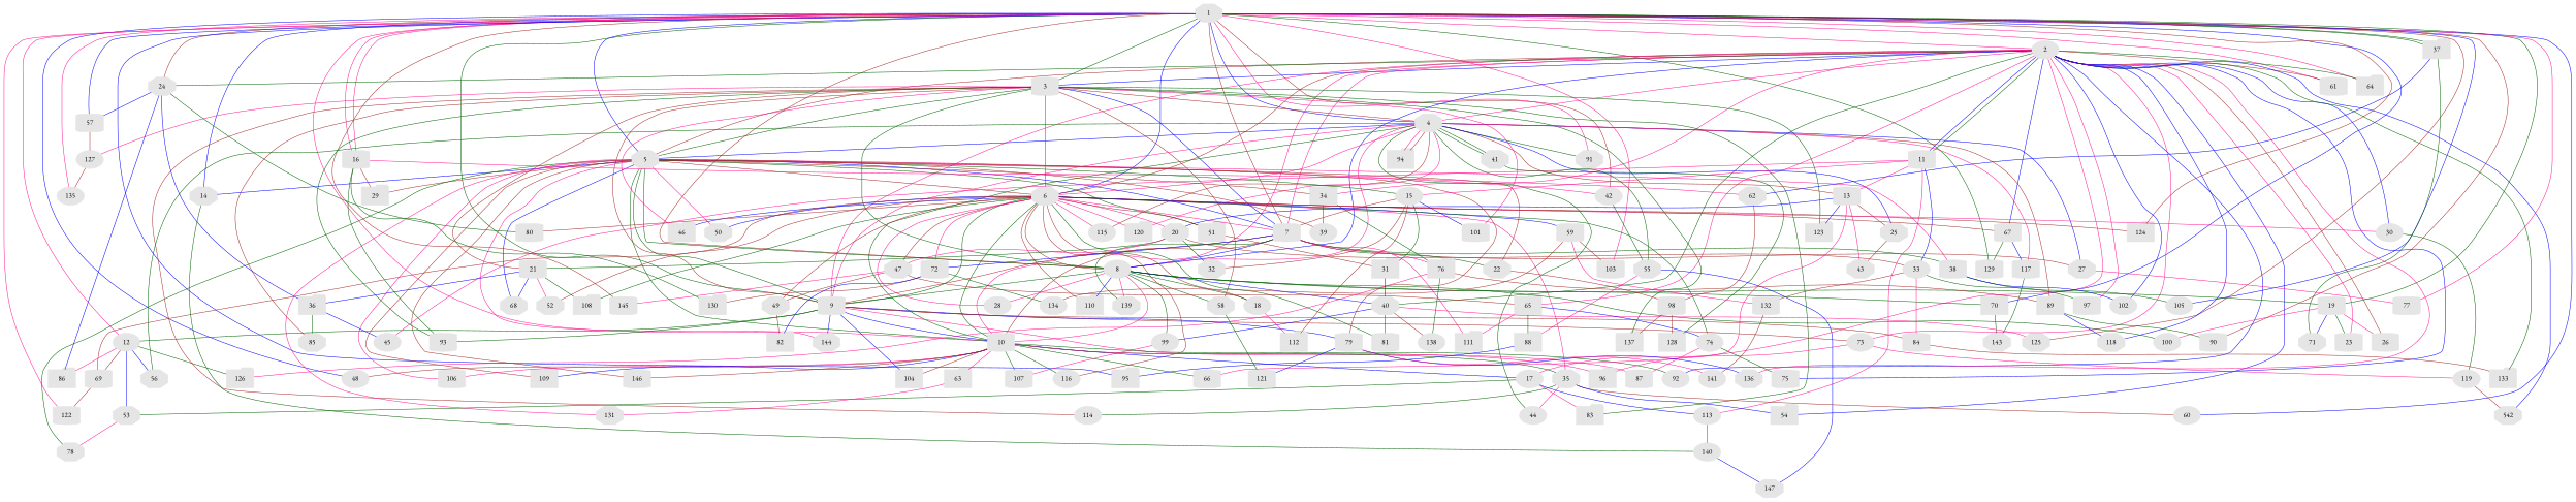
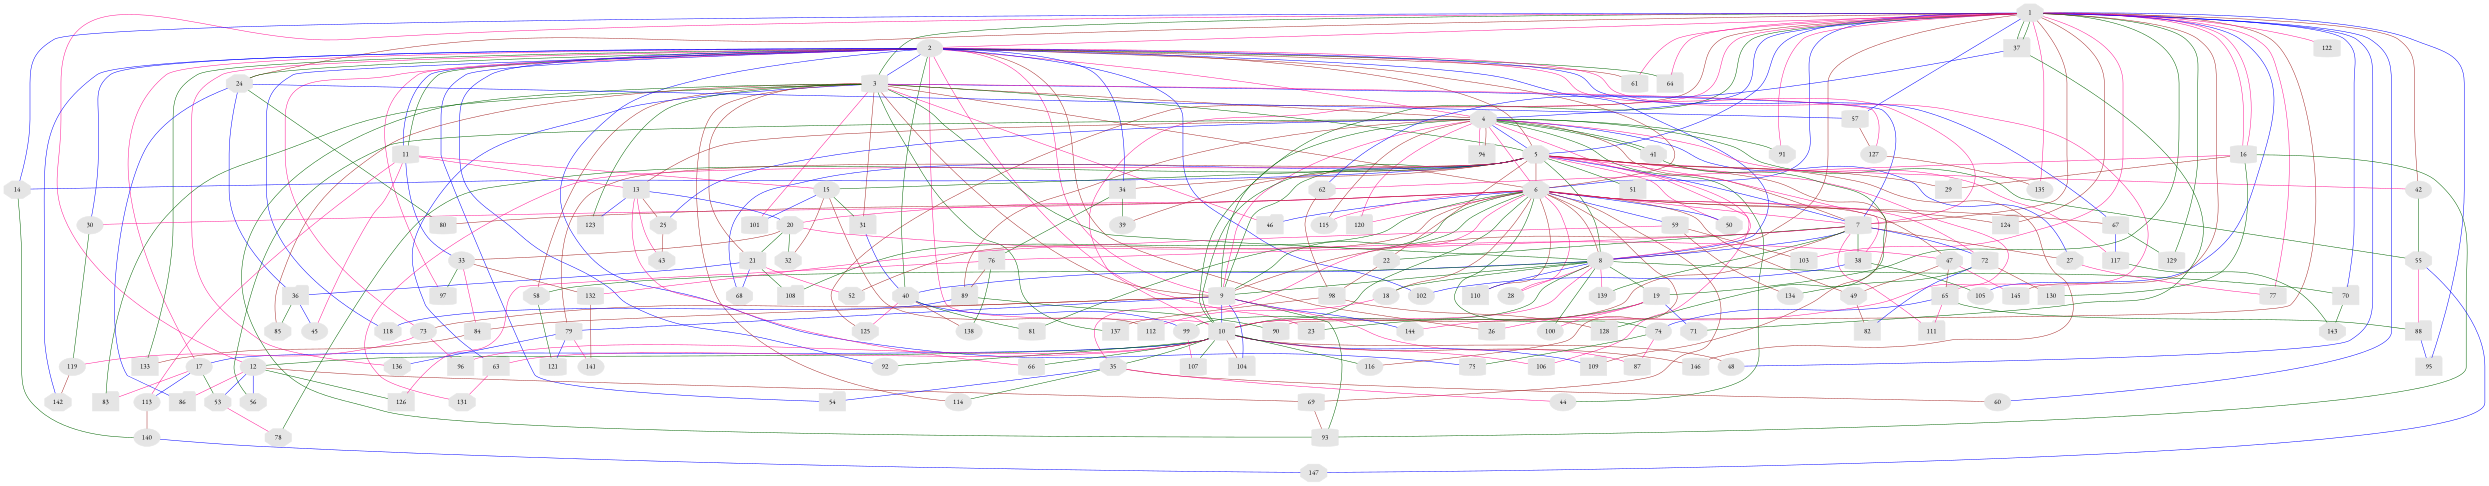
  graph {
    fontname="EB Garamond"
    node [color=gray90 fontname="EB Garamond" shape=cylinder style=filled]
    edge [color=deeppink fontname="EB Garamond"]
    1 [shape=octagon]
    2 [shape=ellipse]
    3
    4 [shape=octagon]
    5 [shape=octagon]
    6 [shape=octagon]
    7
    8 [shape=ellipse]
    9
    10
    12 [shape=ellipse]
    14 [shape=octagon]
    16
    19
    24 [shape=octagon]
    37 [shape=folder]
    42 [shape=ellipse]
    48 [shape=ellipse]
    57
    60 [shape=ellipse]
    61
    64 [shape=folder]
    70 [shape=folder]
    77
    90
    91 [shape=octagon]
    95 [shape=folder]
    103
    105 [shape=ellipse]
    122
    124 [shape=folder]
    125 [shape=octagon]
    129
    135 [shape=ellipse]
    145
    11
    17 [shape=ellipse]
    23
    26
    30 [shape=ellipse]
    34 [shape=folder]
    40 [shape=octagon]
    54 [shape=folder]
    65 [shape=folder]
    67
    73 [shape=ellipse]
    75
    92 [shape=ellipse]
    97
    102 [shape=ellipse]
    118 [shape=octagon]
    133 [shape=folder]
    136 [shape=octagon]
-   142 [shape=octagon label=542]
+   142 [shape=octagon]
    21
    31 [shape=folder]
    46 [shape=folder]
    58 [shape=octagon]
    63 [shape=folder]
    83 [shape=folder]
    85 [shape=octagon]
    101
    114 [shape=ellipse]
    123 [shape=folder]
    127 [shape=ellipse]
    137 [shape=folder]
    93
    13
    25 [shape=octagon]
    27 [shape=octagon]
    41 [shape=octagon]
    44 [shape=ellipse]
    55 [shape=octagon]
    56 [shape=octagon]
    89 [shape=folder]
    94 [shape=folder]
    115 [shape=ellipse]
    117
    120 [shape=folder]
    15 [shape=ellipse]
    22 [shape=octagon]
    29 [shape=folder]
    38
    39 [shape=ellipse]
    50 [shape=octagon]
    51 [shape=folder]
    68 [shape=octagon]
    78 [shape=octagon]
    79
    106
    109 [shape=folder]
    131 [shape=octagon]
    144 [shape=octagon]
    146
    18 [shape=ellipse]
    20 [shape=octagon]
    28 [shape=ellipse]
    35 [shape=octagon]
    47 [shape=octagon]
    49 [shape=octagon]
    52 [shape=octagon]
    59
    69
    72
    74 [shape=ellipse]
    80
    81
    108 [shape=folder]
    110 [shape=folder]
    116 [shape=ellipse]
    76 [shape=folder]
    111 [shape=folder]
    139 [shape=octagon]
    99 [shape=ellipse]
    100 [shape=ellipse]
    84
    87
    104 [shape=folder]
    66
    96 [shape=folder]
    107
    53 [shape=octagon]
    86 [shape=folder]
    126 [shape=folder]
    140 [shape=ellipse]
    62 [shape=octagon]
    130 [shape=folder]
    71 [shape=octagon]
    36 [shape=folder]
    143 [shape=octagon]
    33 [shape=ellipse]
    45 [shape=ellipse]
    113 [shape=ellipse]
    119 [shape=ellipse]
    138 [shape=ellipse]
    88 [shape=folder]
    121
    43 [shape=octagon]
    128 [shape=folder]
    147 [shape=octagon]
    32 [shape=octagon]
    112 [shape=folder]
    98
    141 [shape=ellipse]
    82 [shape=folder]
    132
    134 [shape=ellipse]
    1 -- 2
    1 -- 3 [color=darkgreen]
    1 -- 4 [color=blue]
    1 -- 5 [color=blue]
    1 -- 6 [color=blue]
    1 -- 7 [color=brown]
    1 -- 8 [color=brown]
    1 -- 9 [color=darkgreen]
    1 -- 10
    1 -- 12
    1 -- 14 [color=blue]
    1 -- 16
    1 -- 16
    1 -- 19 [color=darkgreen]
    1 -- 24 [color=brown]
    1 -- 37 [color=darkgreen]
    1 -- 37 [color=darkgreen]
    1 -- 42 [color=brown]
    1 -- 48 [color=blue]
    1 -- 57 [color=blue]
    1 -- 60 [color=blue]
    1 -- 61
    1 -- 64
    1 -- 70 [color=blue]
    1 -- 77
    1 -- 90 [color=brown]
    1 -- 91
    1 -- 95 [color=blue]
    1 -- 103
    1 -- 105 [color=blue]
    1 -- 122
    1 -- 124 [color=brown]
    1 -- 125 [color=brown]
    1 -- 129 [color=darkgreen]
    1 -- 135
    1 -- 145 [color=brown]
    2 -- 3 [color=blue]
    2 -- 4
    2 -- 5 [color=brown]
    2 -- 6 [color=brown]
    2 -- 7
    2 -- 8 [color=blue]
    2 -- 9
    2 -- 10
    2 -- 24 [color=darkgreen]
    2 -- 61 [color=brown]
    2 -- 64 [color=darkgreen]
    2 -- 11 [color=blue]
    2 -- 11 [color=darkgreen]
    2 -- 17
    2 -- 23
    2 -- 26 [color=brown]
    2 -- 30 [color=blue]
-   2 -- 34
+   2 -- 34 [color=blue]
    2 -- 40 [color=darkgreen]
    2 -- 54 [color=blue]
    2 -- 65
    2 -- 67 [color=blue]
    2 -- 73
    2 -- 75 [color=blue]
    2 -- 92 [color=blue]
    2 -- 97
    2 -- 102 [color=blue]
    2 -- 118 [color=blue]
    2 -- 133 [color=darkgreen]
    2 -- 136
    2 -- 142 [color=blue]
    3 -- 4 [color=brown]
    3 -- 5 [color=darkgreen]
    3 -- 6 [color=brown]
    3 -- 7 [color=blue]
    3 -- 8 [color=darkgreen]
    3 -- 9 [color=brown]
    3 -- 21 [color=brown]
-   51 -- 31 [color=brown]
+   3 -- 31 [color=brown]
    3 -- 46
    3 -- 58 [color=brown]
+   3 -- 63 [color=blue]
    3 -- 83 [color=darkgreen]
    3 -- 85 [color=brown]
    3 -- 101
    3 -- 114 [color=brown]
    3 -- 123 [color=darkgreen]
    3 -- 127
    3 -- 137 [color=darkgreen]
    3 -- 93 [color=darkgreen]
    4 -- 5 [color=blue]
    4 -- 6
-   15 -- 7 [color=brown]
+   4 -- 7 [color=brown]
    4 -- 8
    4 -- 9
    4 -- 10 [color=darkgreen]
    4 -- 91 [color=darkgreen]
    4 -- 13 [color=brown]
    4 -- 25 [color=blue]
    4 -- 27 [color=blue]
    4 -- 41 [color=darkgreen]
    4 -- 41 [color=darkgreen]
    4 -- 44 [color=darkgreen]
    4 -- 55 [color=darkgreen]
    4 -- 56 [color=darkgreen]
    4 -- 89 [color=brown]
    4 -- 94
    4 -- 94 [color=brown]
    4 -- 115 [color=brown]
    4 -- 117
    4 -- 120
    5 -- 6 [color=brown]
    5 -- 7 [color=blue]
    5 -- 8 [color=darkgreen]
    5 -- 9 [color=darkgreen]
    5 -- 10 [color=darkgreen]
    5 -- 14 [color=blue]
    5 -- 42
    5 -- 34 [color=brown]
    5 -- 15 [color=darkgreen]
    5 -- 22 [color=brown]
    5 -- 29 [color=brown]
    5 -- 38
    5 -- 39 [color=brown]
    5 -- 50
    5 -- 51 [color=darkgreen]
    5 -- 68 [color=blue]
    5 -- 78 [color=darkgreen]
    5 -- 79 [color=brown]
    5 -- 106
    5 -- 109 [color=brown]
    5 -- 131
    5 -- 144
    5 -- 146 [color=brown]
    6 -- 7
    6 -- 8 [color=brown]
    6 -- 9 [color=darkgreen]
    6 -- 10 [color=darkgreen]
    6 -- 124 [color=brown]
    6 -- 30
    6 -- 67 [color=brown]
    6 -- 46 [color=blue]
    6 -- 115
    6 -- 120
    6 -- 50 [color=blue]
-   6 -- 51 [color=brown]
    6 -- 18 [color=brown]
    6 -- 20
    6 -- 28
    6 -- 35
    6 -- 47 [color=brown]
    6 -- 49 [color=brown]
    6 -- 52 [color=brown]
    6 -- 59 [color=blue]
    6 -- 69 [color=brown]
    6 -- 72
    6 -- 74 [color=darkgreen]
    6 -- 80 [color=brown]
    6 -- 81 [color=darkgreen]
    6 -- 108 [color=darkgreen]
    6 -- 110 [color=brown]
    6 -- 116 [color=brown]
    7 -- 8 [color=blue]
    7 -- 9 [color=brown]
    7 -- 10 [color=brown]
    7 -- 27 [color=brown]
    7 -- 22 [color=darkgreen]
    7 -- 38 [color=darkgreen]
    7 -- 72 [color=blue]
    7 -- 76
    7 -- 111
    7 -- 139 [color=darkgreen]
    8 -- 9 [color=darkgreen]
    8 -- 10
    8 -- 19 [color=darkgreen]
    8 -- 70 [color=darkgreen]
    8 -- 40 [color=blue]
    8 -- 58 [color=darkgreen]
    8 -- 18 [color=darkgreen]
    8 -- 28
    8 -- 110 [color=blue]
    8 -- 139
    8 -- 99 [color=darkgreen]
    8 -- 100 [color=darkgreen]
    9 -- 10 [color=blue]
-   9 -- 12 [color=darkgreen]
+   10 -- 12 [color=darkgreen]
    9 -- 73 [color=brown]
    9 -- 93 [color=darkgreen]
    9 -- 79 [color=blue]
    9 -- 144 [color=blue]
    9 -- 84 [color=brown]
    9 -- 87
    9 -- 104 [color=blue]
    10 -- 48 [color=brown]
    10 -- 17 [color=blue]
    10 -- 92 [color=darkgreen]
    10 -- 63
    10 -- 106
    10 -- 109 [color=blue]
    10 -- 146 [color=brown]
    10 -- 35 [color=darkgreen]
    10 -- 116 [color=darkgreen]
    10 -- 104 [color=brown]
    10 -- 66 [color=darkgreen]
    10 -- 96
    10 -- 107 [color=darkgreen]
    12 -- 56 [color=blue]
    12 -- 69 [color=brown]
    12 -- 53 [color=blue]
    12 -- 86
    12 -- 126 [color=darkgreen]
    14 -- 140 [color=darkgreen]
    16 -- 93 [color=darkgreen]
    16 -- 29 [color=brown]
    16 -- 62
    16 -- 130 [color=darkgreen]
    19 -- 23 [color=darkgreen]
    19 -- 26
    19 -- 100
    19 -- 71 [color=blue]
    24 -- 57 [color=blue]
    24 -- 80 [color=darkgreen]
    24 -- 86 [color=blue]
    24 -- 36 [color=blue]
    37 -- 62 [color=blue]
    37 -- 71 [color=darkgreen]
    42 -- 55 [color=darkgreen]
    57 -- 127 [color=brown]
    70 -- 143 [color=darkgreen]
    11 -- 13
    11 -- 15
    11 -- 33 [color=blue]
    11 -- 45
    11 -- 113
    17 -- 83
    17 -- 53 [color=darkgreen]
    17 -- 113 [color=blue]
    30 -- 119 [color=darkgreen]
    34 -- 39 [color=darkgreen]
    34 -- 76 [color=darkgreen]
    40 -- 125
    40 -- 81 [color=darkgreen]
    40 -- 99 [color=blue]
    40 -- 138 [color=brown]
    65 -- 74 [color=blue]
    65 -- 111
    65 -- 88 [color=darkgreen]
    67 -- 129 [color=darkgreen]
    67 -- 117 [color=blue]
    73 -- 96
    73 -- 119
    21 -- 68 [color=blue]
    21 -- 52
    21 -- 108 [color=darkgreen]
    21 -- 36 [color=blue]
    31 -- 40 [color=blue]
    58 -- 121 [color=darkgreen]
    63 -- 131
    127 -- 135 [color=brown]
    13 -- 123 [color=blue]
    13 -- 25 [color=brown]
    13 -- 20 [color=blue]
    13 -- 66
    13 -- 43
    25 -- 43 [color=brown]
    27 -- 77
    41 -- 128 [color=darkgreen]
    55 -- 88
    55 -- 147 [color=blue]
    89 -- 90 [color=darkgreen]
    89 -- 118 [color=blue]
    117 -- 143 [color=darkgreen]
    15 -- 31 [color=darkgreen]
    15 -- 101 [color=blue]
    15 -- 32 [color=brown]
    15 -- 112 [color=brown]
    22 -- 98 [color=brown]
    38 -- 105 [color=darkgreen]
    38 -- 102 [color=blue]
    79 -- 136 [color=blue]
    79 -- 121 [color=blue]
    79 -- 141
    18 -- 112
    20 -- 21 [color=darkgreen]
    20 -- 47
    20 -- 33 [color=brown]
    20 -- 32 [color=darkgreen]
    35 -- 60 [color=brown]
    35 -- 54 [color=blue]
    35 -- 114 [color=darkgreen]
    35 -- 44
    47 -- 145
    47 -- 65 [color=brown]
    47 -- 49 [color=brown]
    49 -- 82 [color=brown]
    59 -- 103 [color=brown]
    59 -- 132
    59 -- 134 [color=brown]
-   69 -- 122 [color=brown]
+   69 -- 93 [color=brown]
    72 -- 130 [color=brown]
    72 -- 82 [color=blue]
    72 -- 134 [color=darkgreen]
    74 -- 75 [color=darkgreen]
    74 -- 87
    76 -- 89 [color=brown]
    76 -- 126
    76 -- 138 [color=darkgreen]
    99 -- 107
    84 -- 133 [color=brown]
    53 -- 78
    140 -- 147 [color=blue]
    62 -- 98 [color=brown]
    36 -- 85 [color=darkgreen]
    36 -- 45 [color=blue]
    33 -- 97 [color=darkgreen]
    33 -- 84
    33 -- 132 [color=brown]
    113 -- 140 [color=brown]
    119 -- 142 [color=brown]
    88 -- 95 [color=blue]
    98 -- 137 [color=brown]
    98 -- 128 [color=brown]
    132 -- 141 [color=brown]
  }
